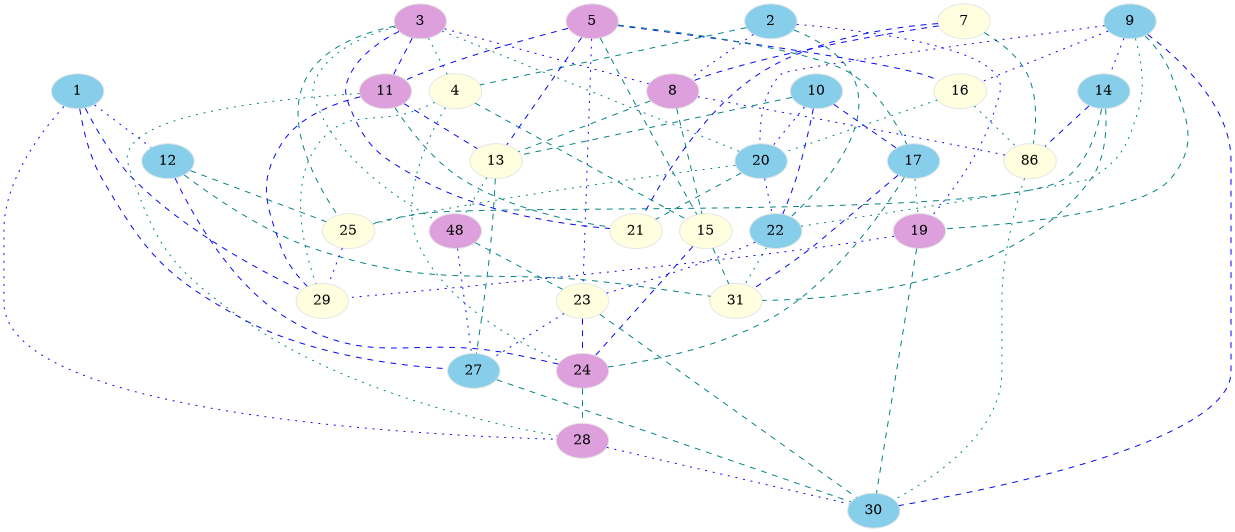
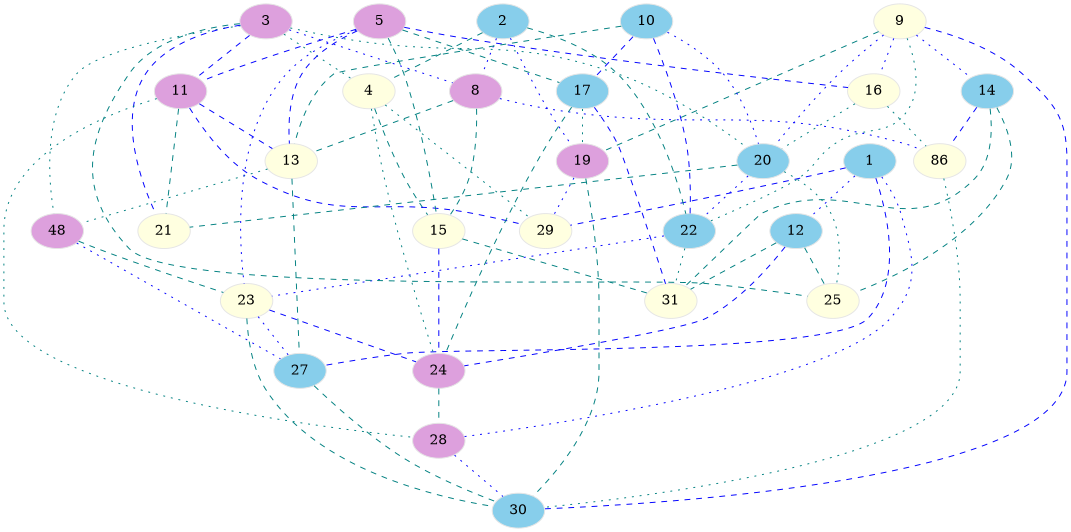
  graph {
    node [color=gray90 fillcolor=lightyellow style=filled]
    edge [color=teal style=dashed weight=1.0]
    1 [fillcolor=skyblue]
    12 [fillcolor=skyblue]
    27 [fillcolor=skyblue]
    28 [fillcolor=plum]
    29
    25
    24 [fillcolor=plum]
    31
    30 [fillcolor=skyblue]
    2 [fillcolor=skyblue]
    4
    8 [fillcolor=plum]
    19 [fillcolor=plum]
    22 [fillcolor=skyblue]
    15
    13
    n17 [label=86]
    23
    3 [fillcolor=plum]
    11 [fillcolor=plum]
    n21 [fillcolor=plum label=48]
    20 [fillcolor=skyblue]
    21
    5 [fillcolor=plum]
    16
    17 [fillcolor=skyblue]
-   7
-   9 [fillcolor=skyblue]
+   9
    14 [fillcolor=skyblue]
    10 [fillcolor=skyblue]
    1 -- 12 [color=blue style=dotted]
    1 -- 27 [color=blue]
    1 -- 28 [color=blue style=dotted]
    1 -- 29 [color=blue]
    12 -- 25
    12 -- 24 [color=blue]
    12 -- 31
    27 -- 30
    28 -- 30 [color=blue style=dotted]
-   25 -- 29 [color=blue style=dotted]
    24 -- 28 [weight=2.0]
    2 -- 4
    2 -- 8 [color=blue style=dotted]
    2 -- 19 [color=blue style=dotted]
    2 -- 22
    4 -- 29 [style=dotted]
    4 -- 24 [style=dotted]
    4 -- 15
    8 -- 15
    8 -- 13
    8 -- n17 [color=blue style=dotted]
    19 -- 29 [color=blue style=dotted weight=2.0]
    19 -- 30
    22 -- 31 [style=dotted]
    22 -- 23 [color=blue style=dotted]
    15 -- 24 [color=blue]
    15 -- 31 [weight=2.0]
    13 -- 27
    13 -- n21 [style=dotted]
    n17 -- 30 [style=dotted]
    23 -- 27 [color=blue style=dotted]
    23 -- 24 [color=blue weight=2.0]
    23 -- 30
    3 -- 25
    3 -- 4 [style=dotted weight=2.0]
    3 -- 8 [color=blue style=dotted]
    3 -- 11 [color=blue]
    3 -- n21 [style=dotted]
    3 -- 20 [style=dotted]
    3 -- 21 [color=blue]
    11 -- 28 [style=dotted]
    11 -- 29 [color=blue]
    11 -- 13 [color=blue]
    11 -- 21
    n21 -- 27 [color=blue style=dotted weight=2.0]
    n21 -- 23 [weight=2.0]
    20 -- 25 [style=dotted weight=2.0]
    20 -- 22 [color=blue style=dotted]
    20 -- 21
    5 -- 15
    5 -- 13 [color=blue]
    5 -- 23 [color=blue style=dotted]
    5 -- 11 [color=blue]
    5 -- 16 [color=blue]
    5 -- 17
    16 -- n17 [style=dotted]
    16 -- 20 [style=dotted]
    17 -- 24
    17 -- 31 [color=blue]
    17 -- 19 [style=dotted]
-   7 -- 8 [color=blue]
-   7 -- n17 [weight=2.0]
-   7 -- 21 [color=blue]
    9 -- 30 [color=blue]
    9 -- 19
    9 -- 22 [style=dotted]
    9 -- 20 [color=blue style=dotted]
    9 -- 16 [color=blue style=dotted]
    9 -- 14 [color=blue style=dotted]
    14 -- 25
    14 -- 31
    14 -- n17 [color=blue]
    10 -- 22 [color=blue]
    10 -- 13
    10 -- 20 [color=blue style=dotted]
    10 -- 17 [color=blue]
  }
